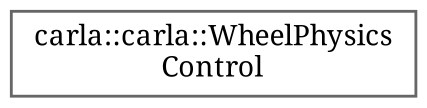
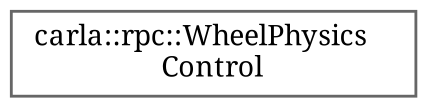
  digraph {
    rankdir=LR
    fontname="Noto Serif"
-   n1 [color=grey40 fillcolor=white fontname="Noto Serif" fontsize=10 height=0.2 label="carla::carla::WheelPhysics\lControl" shape=box style=filled width=0.4]
+   n1 [color=grey40 fillcolor=white fontname="Noto Serif" fontsize=10 height=0.2 label="carla::rpc::WheelPhysics\lControl" shape=box style=filled width=0.4]
  }
